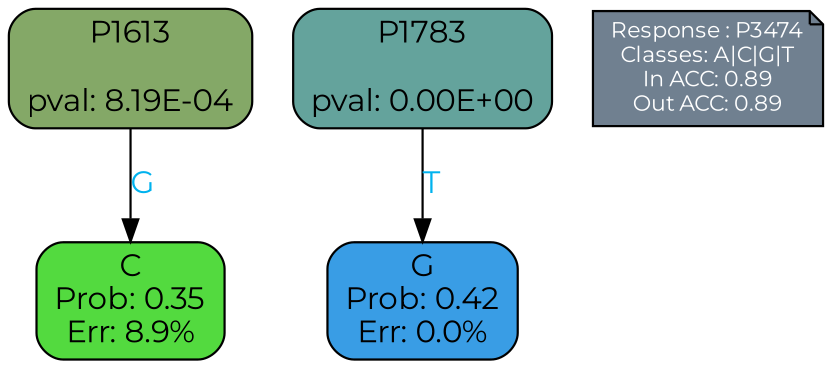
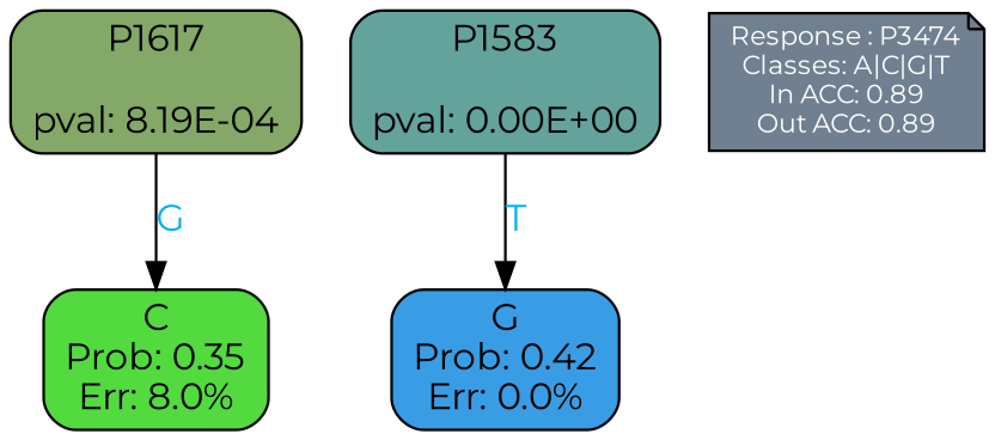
  digraph {
    fontname=Montserrat
    ranksep=equally
    splines=polylines
    node [color=black fontname=Montserrat shape=box style="filled, rounded"]
    edge [fontcolor=deepskyblue2 fontname=Montserrat]
-   n1 [fillcolor="#53da3f" label="C\nProb: 0.35\nErr: 8.9%"]
+   n1 [fillcolor="#53da3f" label="C\nProb: 0.35\nErr: 8.0%"]
    n2 [fillcolor="#399de5" label="G\nProb: 0.42\nErr: 0.0%"]
    n3 [align=left fillcolor=slategray fontcolor=white fontsize=10 label="Response : P3474\nClasses: A|C|G|T\nIn ACC: 0.89\nOut ACC: 0.89\n" shape=note style=filled]
-   n4 [fillcolor="#64a39c" label="P1783\n\npval: 0.00E+00"]
-   n5 [fillcolor="#84a867" label="P1613\n\npval: 8.19E-04"]
+   n4 [fillcolor="#64a39c" label="P1583\n\npval: 0.00E+00"]
+   n5 [fillcolor="#84a867" label="P1617\n\npval: 8.19E-04"]
    subgraph sub_1 {
      rank=same
      n1
      n2
    }
    subgraph sub_2 {
      rank=same
      n3
      n4
    }
    n4 -> n2 [label=T]
    n5 -> n1 [label=G]
  }
